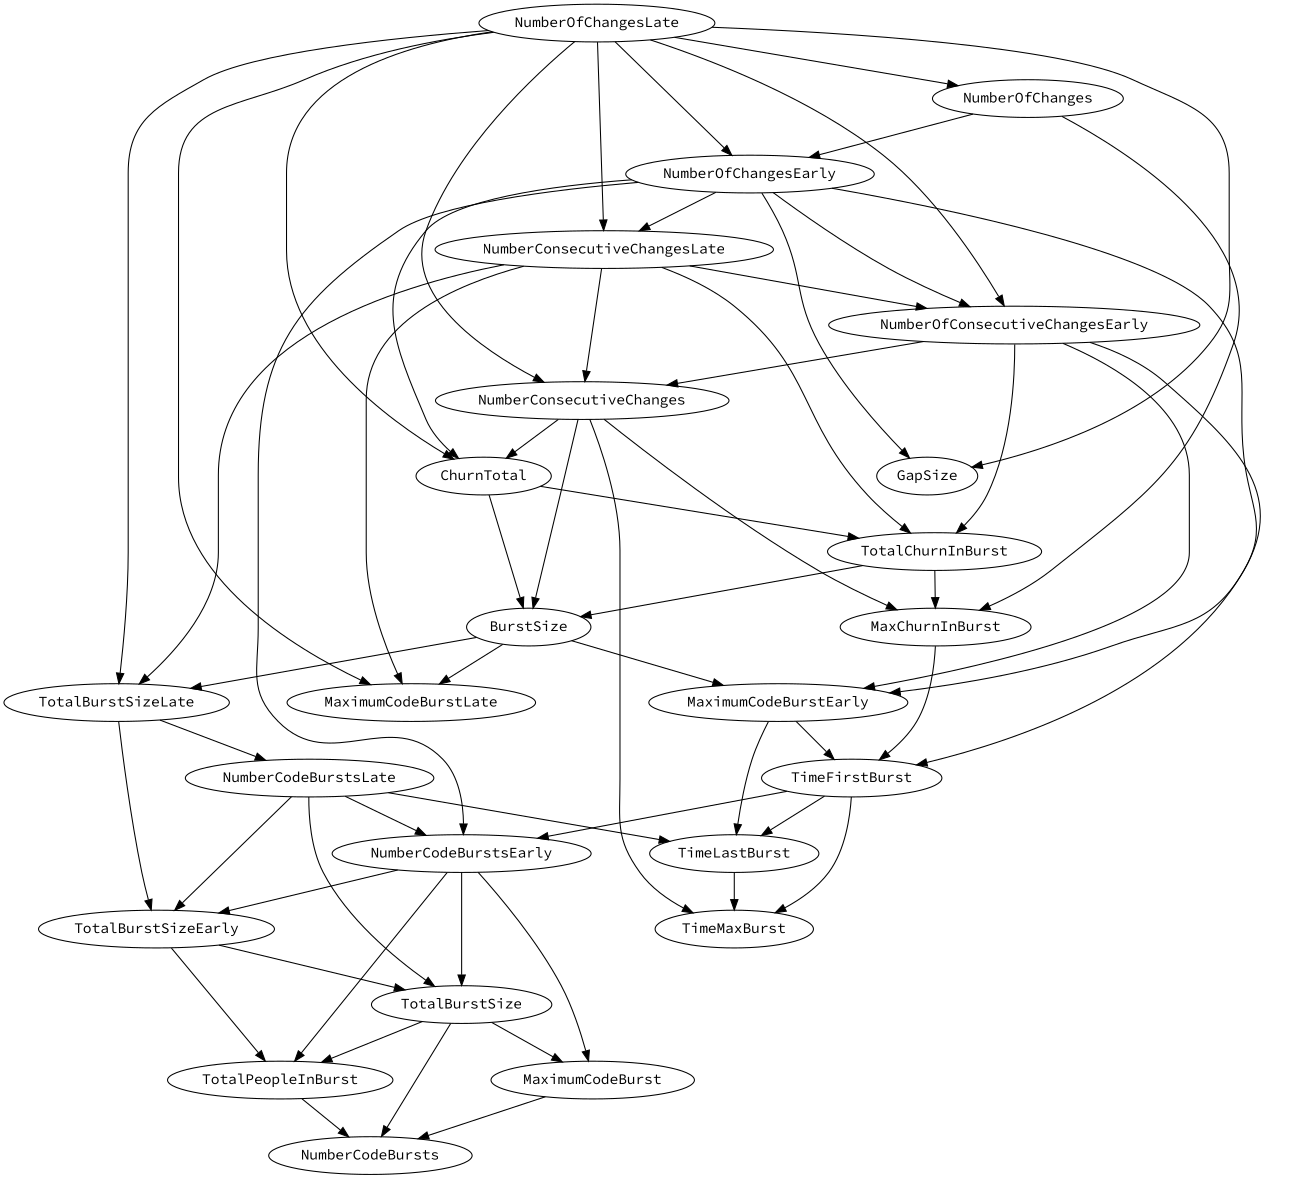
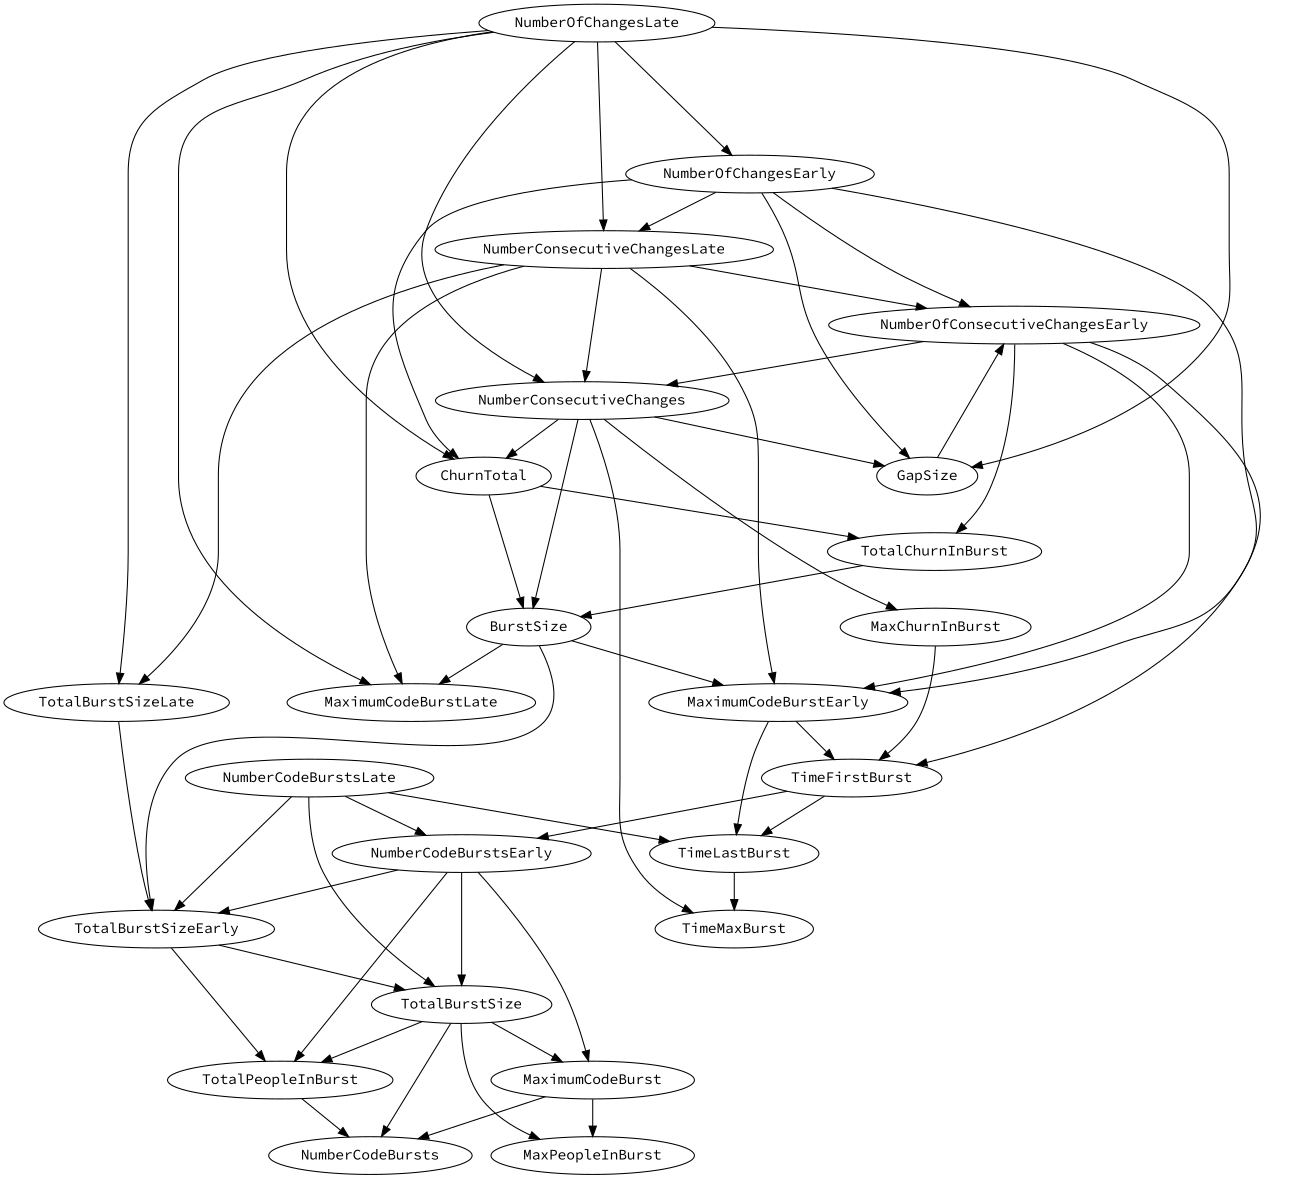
  digraph {
    fontname="Source Code Pro"
    node [fontname="Source Code Pro"]
    edge [fontname="Source Code Pro"]
    TotalPeopleInBurst
    NumberCodeBursts
-   NumberOfChanges
    NumberOfChangesEarly
    MaxChurnInBurst
    NumberCodeBurstsEarly
    ChurnTotal
    NumberOfConsecutiveChangesEarly
    NumberConsecutiveChangesLate
    GapSize
    MaximumCodeBurstEarly
    TimeFirstBurst
    TotalBurstSizeLate
    NumberCodeBurstsLate
    TotalBurstSizeEarly
    TotalBurstSize
    TimeLastBurst
    MaximumCodeBurst
+   MaxPeopleInBurst
    TimeMaxBurst
    NumberOfChangesLate
    MaximumCodeBurstLate
    NumberConsecutiveChanges
    TotalChurnInBurst
    BurstSize
    TotalPeopleInBurst -> NumberCodeBursts
-   NumberOfChanges -> NumberOfChangesEarly
-   NumberOfChanges -> MaxChurnInBurst
-   NumberOfChangesEarly -> NumberCodeBurstsEarly
    NumberOfChangesEarly -> ChurnTotal
    NumberOfChangesEarly -> NumberOfConsecutiveChangesEarly
    NumberOfChangesEarly -> NumberConsecutiveChangesLate
    NumberOfChangesEarly -> GapSize
    NumberOfChangesEarly -> MaximumCodeBurstEarly
    MaxChurnInBurst -> TimeFirstBurst
    NumberCodeBurstsEarly -> TotalPeopleInBurst
    NumberCodeBurstsEarly -> TotalBurstSizeEarly
    NumberCodeBurstsEarly -> TotalBurstSize
    NumberCodeBurstsEarly -> MaximumCodeBurst
    ChurnTotal -> TotalChurnInBurst
    ChurnTotal -> BurstSize
    NumberOfConsecutiveChangesEarly -> MaximumCodeBurstEarly
    NumberOfConsecutiveChangesEarly -> TimeFirstBurst
    NumberOfConsecutiveChangesEarly -> NumberConsecutiveChanges
    NumberOfConsecutiveChangesEarly -> TotalChurnInBurst
    NumberConsecutiveChangesLate -> NumberOfConsecutiveChangesEarly
    NumberConsecutiveChangesLate -> TotalBurstSizeLate
    NumberConsecutiveChangesLate -> MaximumCodeBurstLate
    NumberConsecutiveChangesLate -> NumberConsecutiveChanges
-   NumberConsecutiveChangesLate -> TotalChurnInBurst
+   NumberConsecutiveChangesLate -> MaximumCodeBurstEarly
    MaximumCodeBurstEarly -> TimeFirstBurst
    MaximumCodeBurstEarly -> TimeLastBurst
    TimeFirstBurst -> NumberCodeBurstsEarly
    TimeFirstBurst -> TimeLastBurst
-   TimeFirstBurst -> TimeMaxBurst
-   TotalBurstSizeLate -> NumberCodeBurstsLate
    TotalBurstSizeLate -> TotalBurstSizeEarly
    NumberCodeBurstsLate -> NumberCodeBurstsEarly
    NumberCodeBurstsLate -> TotalBurstSizeEarly
    NumberCodeBurstsLate -> TotalBurstSize
    NumberCodeBurstsLate -> TimeLastBurst
    TotalBurstSizeEarly -> TotalPeopleInBurst
    TotalBurstSizeEarly -> TotalBurstSize
    TotalBurstSize -> TotalPeopleInBurst
    TotalBurstSize -> NumberCodeBursts
    TotalBurstSize -> MaximumCodeBurst
+   TotalBurstSize -> MaxPeopleInBurst
    TimeLastBurst -> TimeMaxBurst
    MaximumCodeBurst -> NumberCodeBursts
-   NumberOfChangesLate -> NumberOfChanges
+   MaximumCodeBurst -> MaxPeopleInBurst
    NumberOfChangesLate -> NumberOfChangesEarly
    NumberOfChangesLate -> ChurnTotal
-   NumberOfChangesLate -> NumberOfConsecutiveChangesEarly
+   GapSize -> NumberOfConsecutiveChangesEarly
    NumberOfChangesLate -> NumberConsecutiveChangesLate
    NumberOfChangesLate -> GapSize
    NumberOfChangesLate -> TotalBurstSizeLate
    NumberOfChangesLate -> MaximumCodeBurstLate
    NumberOfChangesLate -> NumberConsecutiveChanges
    NumberConsecutiveChanges -> MaxChurnInBurst
    NumberConsecutiveChanges -> ChurnTotal
+   NumberConsecutiveChanges -> GapSize
    NumberConsecutiveChanges -> TimeMaxBurst
    NumberConsecutiveChanges -> BurstSize
-   TotalChurnInBurst -> MaxChurnInBurst
    TotalChurnInBurst -> BurstSize
    BurstSize -> MaximumCodeBurstEarly
-   BurstSize -> TotalBurstSizeLate
+   BurstSize -> TotalBurstSizeEarly
    BurstSize -> MaximumCodeBurstLate
  }
